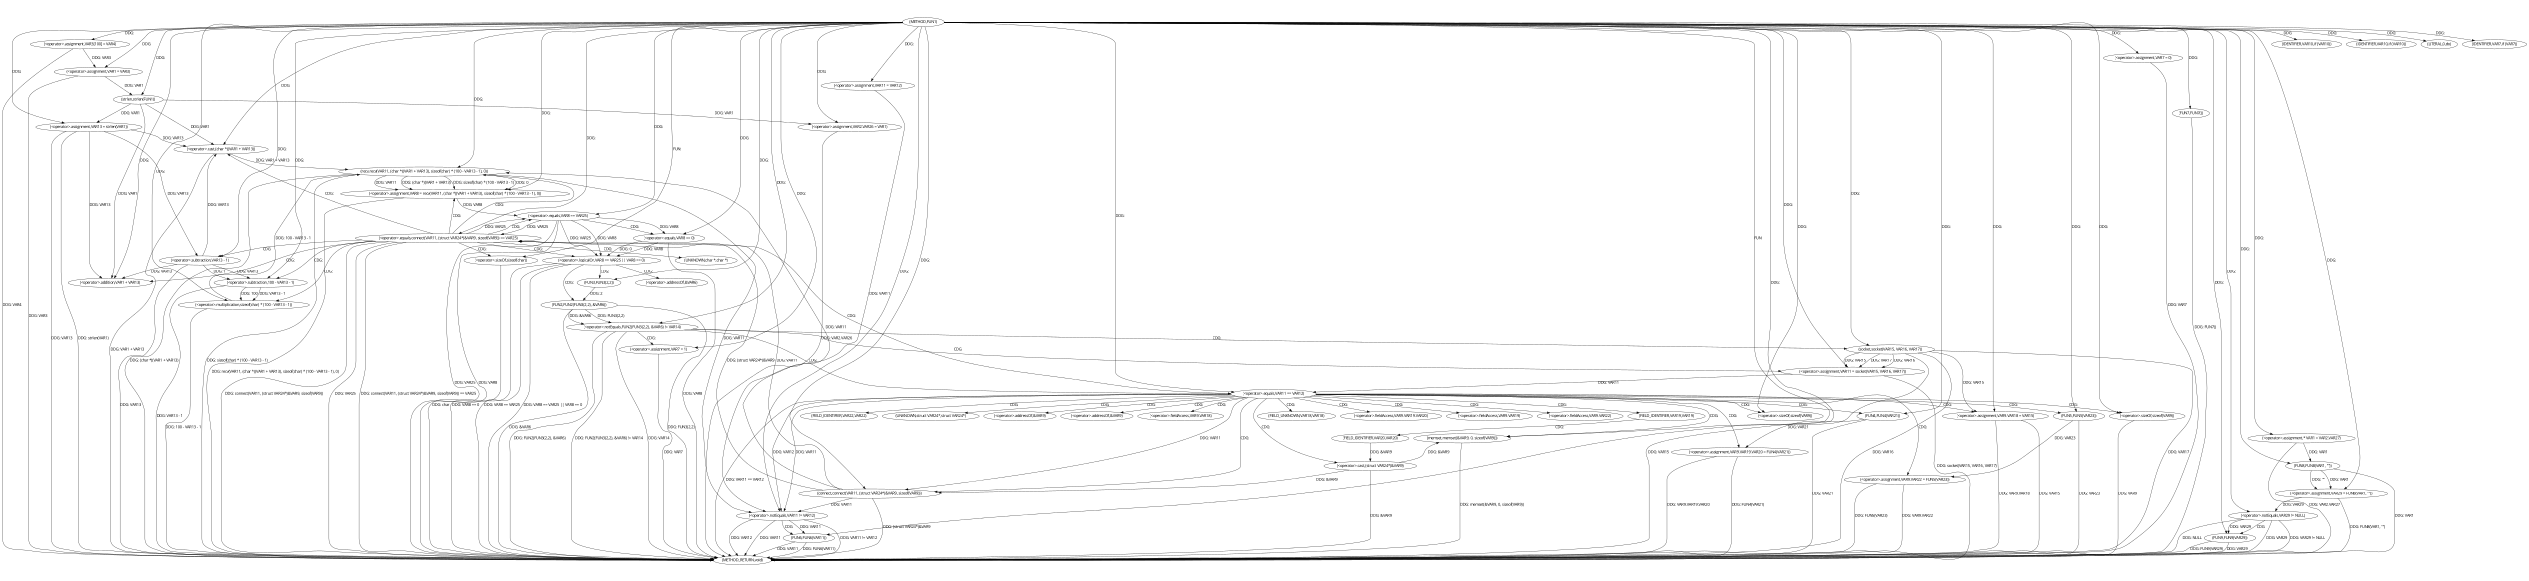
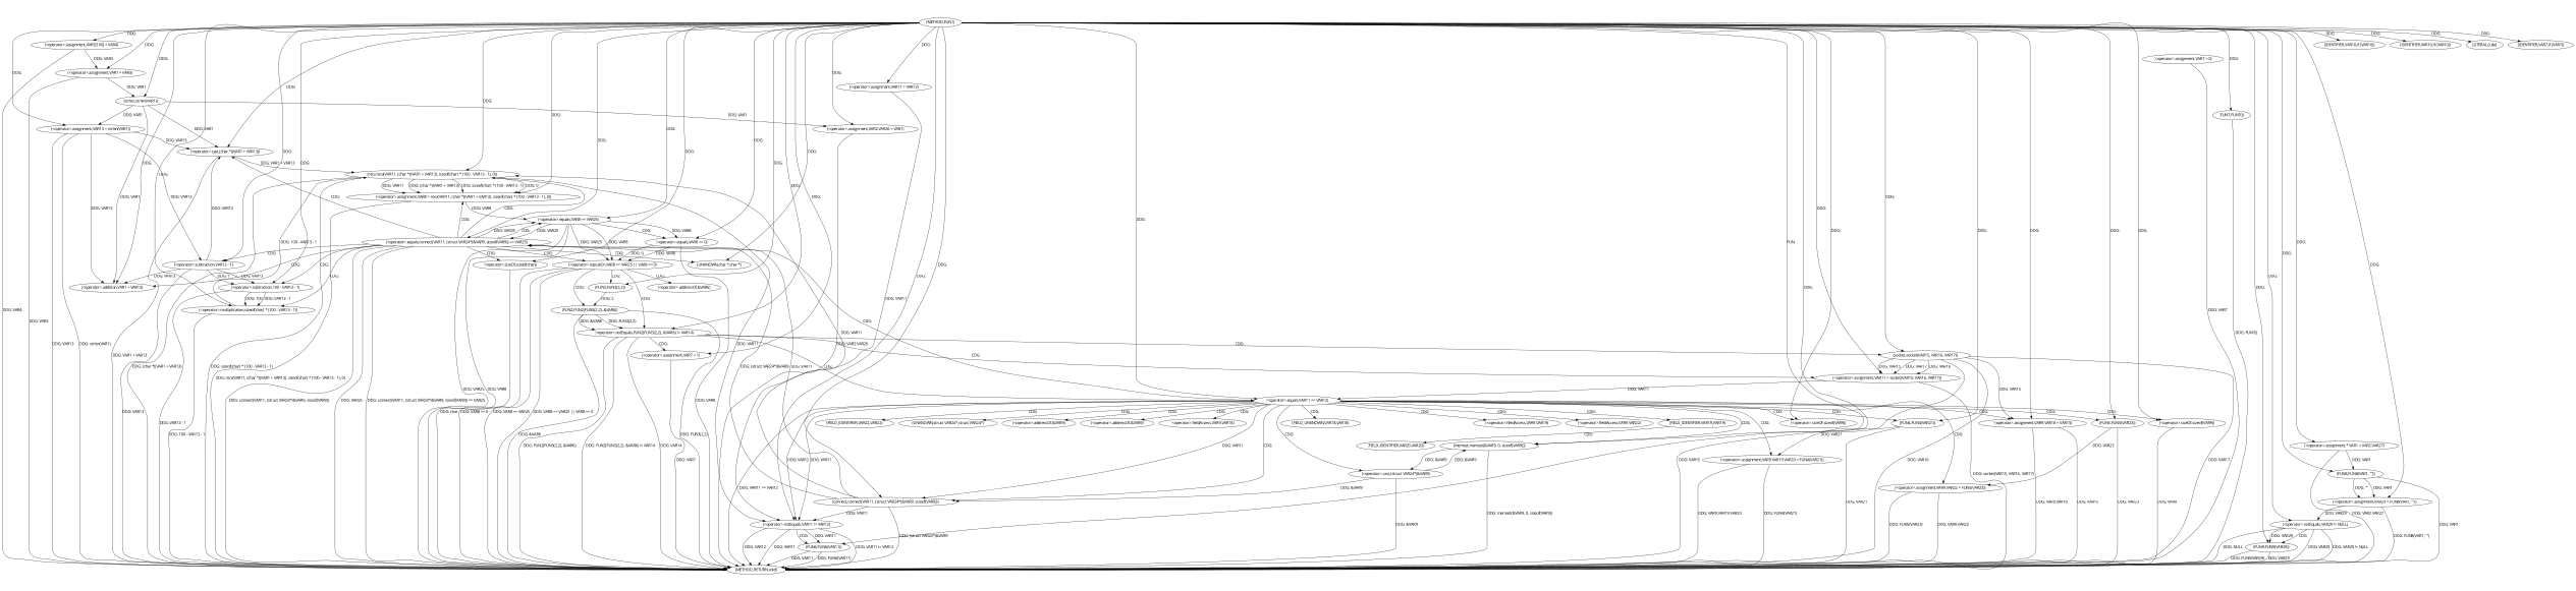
  digraph {
    fontname="Open Sans"
    node [fontname="Open Sans"]
    edge [fontname="Open Sans"]
    n1 [label="(METHOD,FUN1)"]
    n2 [label="(<operator>.assignment,VAR3[100] = VAR4)"]
    n3 [label="(<operator>.assignment,VAR1 = VAR3)"]
    n4 [label="(<operator>.assignment,VAR7 = 0)"]
    n5 [label="(<operator>.assignment,VAR11 = VAR12)"]
    n6 [label="(<operator>.assignment,VAR13 = strlen(VAR1))"]
-   n7 [label="(strlen,strlen(FUN1))"]
+   n7 [label="(strlen,strlen(VAR1))"]
    n8 [label="(<operator>.notEquals,FUN2(FUN3(2,2), &VAR6) != VAR14)"]
    n9 [label="(FUN3,FUN3(2,2))"]
    n10 [label="(<operator>.assignment,VAR7 = 1)"]
    n11 [label="(<operator>.assignment,VAR11 = socket(VAR15, VAR16, VAR17))"]
    n12 [label="(socket,socket(VAR15, VAR16, VAR17))"]
    n13 [label="(<operator>.equals,VAR11 == VAR12)"]
    n14 [label="(memset,memset(&VAR9, 0, sizeof(VAR9)))"]
    n15 [label="(<operator>.sizeOf,sizeof(VAR9))"]
    n16 [label="(<operator>.assignment,VAR9.VAR18 = VAR15)"]
    n17 [label="(FUN4,FUN4(VAR21))"]
    n18 [label="(FUN5,FUN5(VAR23))"]
    n19 [label="(<operator>.equals,connect(VAR11, (struct VAR24*)&VAR9, sizeof(VAR9)) == VAR25)"]
    n20 [label="(connect,connect(VAR11, (struct VAR24*)&VAR9, sizeof(VAR9)))"]
    n21 [label="(<operator>.sizeOf,sizeof(VAR9))"]
    n22 [label="(<operator>.assignment,VAR8 = recv(VAR11, (char *)(VAR1 + VAR13), sizeof(char) * (100 - VAR13 - 1), 0))"]
    n23 [label="(recv,recv(VAR11, (char *)(VAR1 + VAR13), sizeof(char) * (100 - VAR13 - 1), 0))"]
    n24 [label="(<operator>.cast,(char *)(VAR1 + VAR13))"]
    n25 [label="(<operator>.addition,VAR1 + VAR13)"]
    n26 [label="(<operator>.multiplication,sizeof(char) * (100 - VAR13 - 1))"]
    n27 [label="(<operator>.sizeOf,sizeof(char))"]
    n28 [label="(<operator>.subtraction,100 - VAR13 - 1)"]
    n29 [label="(<operator>.subtraction,VAR13 - 1)"]
    n30 [label="(<operator>.equals,VAR8 == VAR25)"]
    n31 [label="(<operator>.equals,VAR8 == 0)"]
    n32 [label="(IDENTIFIER,VAR10,if (VAR10))"]
    n33 [label="(IDENTIFIER,VAR10,if (VAR10))"]
    n34 [label="(LITERAL,0,do)"]
    n35 [label="(<operator>.notEquals,VAR11 != VAR12)"]
    n36 [label="(FUN6,FUN6(VAR11))"]
    n37 [label="(IDENTIFIER,VAR7,if (VAR7))"]
    n38 [label="(FUN7,FUN7())"]
    n39 [label="(<operator>.assignment,VAR2.VAR26 = VAR1)"]
    n40 [label="(<operator>.assignment,* VAR1 = VAR2.VAR27)"]
    n41 [label="(<operator>.assignment,VAR29 = FUN8(VAR1, \"\"))"]
    n42 [label="(FUN8,FUN8(VAR1, \"\"))"]
    n43 [label="(<operator>.notEquals,VAR29 != NULL)"]
    n44 [label="(FUN9,FUN9(VAR29))"]
    n45 [label="(METHOD_RETURN,void)"]
    n46 [label="(FUN2,FUN2(FUN3(2,2), &VAR6))"]
    n47 [label="(<operator>.assignment,VAR9.VAR19.VAR20 = FUN4(VAR21))"]
    n48 [label="(<operator>.assignment,VAR9.VAR22 = FUN5(VAR23))"]
    n49 [label="(<operator>.cast,(struct VAR24*)&VAR9)"]
    n50 [label="(<operator>.addressOf,&VAR9)"]
    n51 [label="(<operator>.fieldAccess,VAR9.VAR18)"]
    n52 [label="(FIELD_UNKNOWN,VAR18,VAR18)"]
-   n53 [label="(<operator>.fieldAccess,VAR9.VAR19.VAR20)"]
    n54 [label="(<operator>.fieldAccess,VAR9.VAR19)"]
    n55 [label="(FIELD_IDENTIFIER,VAR19,VAR19)"]
    n56 [label="(<operator>.fieldAccess,VAR9.VAR22)"]
    n57 [label="(FIELD_IDENTIFIER,VAR22,VAR22)"]
    n58 [label="(UNKNOWN,struct VAR24*,struct VAR24*)"]
    n59 [label="(<operator>.addressOf,&VAR9)"]
    n60 [label="(<operator>.logicalOr,VAR8 == VAR25 || VAR8 == 0)"]
    n61 [label="(UNKNOWN,char *,char *)"]
    n62 [label="(FIELD_IDENTIFIER,VAR20,VAR20)"]
    n63 [label="(<operator>.addressOf,&VAR6)"]
    n1 -> n2 [label="DDG: "]
    n1 -> n3 [label="DDG: "]
-   n1 -> n4 [label="DDG: "]
+   n1 -> n61 [label="DDG: "]
    n1 -> n5 [label="DDG: "]
    n1 -> n6 [label="DDG: "]
    n1 -> n7 [label="DDG: "]
    n1 -> n8 [label="DDG: "]
    n1 -> n9 [label="DDG: "]
    n1 -> n10 [label="DDG: "]
    n1 -> n11 [label="DDG: "]
    n1 -> n12 [label="DDG: "]
    n1 -> n13 [label="DDG: "]
    n1 -> n14 [label="FUN: "]
    n1 -> n15 [label="DDG: "]
    n1 -> n16 [label="DDG: "]
    n1 -> n17 [label="DDG: "]
    n1 -> n18 [label="DDG: "]
    n1 -> n19 [label="DDG: "]
    n1 -> n20 [label="DDG: "]
    n1 -> n21 [label="DDG: "]
    n1 -> n22 [label="DDG: "]
    n1 -> n23 [label="DDG: "]
    n1 -> n24 [label="DDG: "]
    n1 -> n25 [label="DDG: "]
    n1 -> n26 [label="DDG: "]
-   n1 -> n27 [label="FUN: "]
+   n1 -> n27 [label="DDG: "]
    n1 -> n28 [label="DDG: "]
    n1 -> n29 [label="DDG: "]
    n1 -> n30 [label="DDG: "]
    n1 -> n31 [label="DDG: "]
    n1 -> n32 [label="DDG: "]
    n1 -> n33 [label="DDG: "]
    n1 -> n34 [label="DDG: "]
    n1 -> n35 [label="DDG: "]
    n1 -> n36 [label="DDG: "]
    n1 -> n37 [label="DDG: "]
    n1 -> n38 [label="DDG: "]
    n1 -> n39 [label="DDG: "]
    n1 -> n40 [label="DDG: "]
    n1 -> n41 [label="DDG: "]
    n1 -> n42 [label="DDG: "]
    n1 -> n43 [label="DDG: "]
    n1 -> n44 [label="DDG: "]
    n2 -> n3 [label="DDG: VAR3"]
    n2 -> n45 [label="DDG: VAR4"]
    n3 -> n7 [label="DDG: VAR1"]
    n3 -> n45 [label="DDG: VAR3"]
    n4 -> n45 [label="DDG: VAR7"]
    n5 -> n35 [label="DDG: VAR11"]
    n6 -> n24 [label="DDG: VAR13"]
    n6 -> n25 [label="DDG: VAR13"]
    n6 -> n29 [label="DDG: VAR13"]
    n6 -> n45 [label="DDG: VAR13"]
    n6 -> n45 [label="DDG: strlen(VAR1)"]
    n7 -> n6 [label="DDG: VAR1"]
    n7 -> n24 [label="DDG: VAR1"]
    n7 -> n25 [label="DDG: VAR1"]
    n7 -> n39 [label="DDG: VAR1"]
    n8 -> n10 [label="CDG: "]
    n8 -> n11 [label="CDG: "]
    n8 -> n12 [label="CDG: "]
    n8 -> n13 [label="CDG: "]
    n8 -> n45 [label="DDG: FUN2(FUN3(2,2), &VAR6)"]
    n8 -> n45 [label="DDG: FUN2(FUN3(2,2), &VAR6) != VAR14"]
    n8 -> n45 [label="DDG: VAR14"]
    n9 -> n46 [label="DDG: 2"]
    n10 -> n45 [label="DDG: VAR7"]
    n11 -> n13 [label="DDG: VAR11"]
    n11 -> n45 [label="DDG: socket(VAR15, VAR16, VAR17)"]
    n12 -> n11 [label="DDG: VAR15"]
    n12 -> n11 [label="DDG: VAR16"]
    n12 -> n11 [label="DDG: VAR17"]
    n12 -> n16 [label="DDG: VAR15"]
    n12 -> n45 [label="DDG: VAR16"]
    n12 -> n45 [label="DDG: VAR15"]
    n12 -> n45 [label="DDG: VAR17"]
    n13 -> n14 [label="CDG: "]
    n13 -> n15 [label="CDG: "]
    n13 -> n16 [label="CDG: "]
    n13 -> n17 [label="CDG: "]
    n13 -> n18 [label="CDG: "]
    n13 -> n19 [label="CDG: "]
    n13 -> n20 [label="DDG: VAR11"]
    n13 -> n20 [label="CDG: "]
    n13 -> n21 [label="CDG: "]
    n13 -> n35 [label="DDG: VAR11"]
    n13 -> n35 [label="DDG: VAR12"]
    n13 -> n45 [label="DDG: VAR11 == VAR12"]
    n13 -> n47 [label="CDG: "]
    n13 -> n48 [label="CDG: "]
    n13 -> n49 [label="CDG: "]
    n13 -> n50 [label="CDG: "]
    n13 -> n51 [label="CDG: "]
    n13 -> n52 [label="CDG: "]
-   n13 -> n53 [label="CDG: "]
    n13 -> n54 [label="CDG: "]
    n13 -> n55 [label="CDG: "]
    n13 -> n56 [label="CDG: "]
    n13 -> n57 [label="CDG: "]
    n13 -> n58 [label="CDG: "]
    n13 -> n59 [label="CDG: "]
    n14 -> n45 [label="DDG: memset(&VAR9, 0, sizeof(VAR9))"]
-   n62 -> n49 [label="DDG: &VAR9"]
+   n14 -> n49 [label="DDG: &VAR9"]
    n16 -> n45 [label="DDG: VAR9.VAR18"]
    n16 -> n45 [label="DDG: VAR15"]
    n17 -> n45 [label="DDG: VAR21"]
    n17 -> n47 [label="DDG: VAR21"]
    n18 -> n45 [label="DDG: VAR23"]
    n18 -> n48 [label="DDG: VAR23"]
    n19 -> n22 [label="CDG: "]
    n19 -> n23 [label="CDG: "]
    n19 -> n24 [label="CDG: "]
    n19 -> n25 [label="CDG: "]
    n19 -> n26 [label="CDG: "]
    n19 -> n27 [label="CDG: "]
    n19 -> n28 [label="CDG: "]
    n19 -> n29 [label="CDG: "]
    n19 -> n30 [label="DDG: VAR25"]
    n19 -> n30 [label="CDG: "]
    n19 -> n45 [label="DDG: connect(VAR11, (struct VAR24*)&VAR9, sizeof(VAR9))"]
    n19 -> n45 [label="DDG: connect(VAR11, (struct VAR24*)&VAR9, sizeof(VAR9)) == VAR25"]
    n19 -> n45 [label="DDG: VAR25"]
    n19 -> n60 [label="CDG: "]
    n19 -> n61 [label="CDG: "]
    n20 -> n19 [label="DDG: VAR11"]
    n20 -> n19 [label="DDG: (struct VAR24*)&VAR9"]
    n20 -> n23 [label="DDG: VAR11"]
    n20 -> n35 [label="DDG: VAR11"]
    n20 -> n45 [label="DDG: (struct VAR24*)&VAR9"]
    n21 -> n45 [label="DDG: VAR9"]
    n22 -> n30 [label="DDG: VAR8"]
    n22 -> n45 [label="DDG: recv(VAR11, (char *)(VAR1 + VAR13), sizeof(char) * (100 - VAR13 - 1), 0)"]
    n23 -> n22 [label="DDG: VAR11"]
    n23 -> n22 [label="DDG: (char *)(VAR1 + VAR13)"]
    n23 -> n22 [label="DDG: sizeof(char) * (100 - VAR13 - 1)"]
    n23 -> n22 [label="DDG: 0"]
    n23 -> n35 [label="DDG: VAR11"]
    n23 -> n45 [label="DDG: sizeof(char) * (100 - VAR13 - 1)"]
    n23 -> n45 [label="DDG: (char *)(VAR1 + VAR13)"]
    n24 -> n23 [label="DDG: VAR1 + VAR13"]
    n24 -> n45 [label="DDG: VAR1 + VAR13"]
    n26 -> n23 [label="DDG: 100 - VAR13 - 1"]
    n26 -> n45 [label="DDG: 100 - VAR13 - 1"]
    n27 -> n45 [label="DDG: char"]
    n28 -> n26 [label="DDG: 100"]
    n28 -> n26 [label="DDG: VAR13 - 1"]
    n28 -> n45 [label="DDG: VAR13 - 1"]
    n29 -> n24 [label="DDG: VAR13"]
    n29 -> n25 [label="DDG: VAR13"]
    n29 -> n28 [label="DDG: VAR13"]
    n29 -> n28 [label="DDG: 1"]
    n29 -> n45 [label="DDG: VAR13"]
    n30 -> n19 [label="DDG: VAR25"]
    n30 -> n31 [label="DDG: VAR8"]
    n30 -> n31 [label="CDG: "]
    n30 -> n45 [label="DDG: VAR8"]
    n30 -> n45 [label="DDG: VAR25"]
    n30 -> n60 [label="DDG: VAR8"]
    n30 -> n60 [label="DDG: VAR25"]
    n31 -> n45 [label="DDG: VAR8"]
    n31 -> n60 [label="DDG: VAR8"]
    n31 -> n60 [label="DDG: 0"]
    n35 -> n36 [label="DDG: VAR11"]
    n35 -> n36 [label="CDG: "]
    n35 -> n45 [label="DDG: VAR11 != VAR12"]
    n35 -> n45 [label="DDG: VAR12"]
    n35 -> n45 [label="DDG: VAR11"]
    n36 -> n45 [label="DDG: VAR11"]
    n36 -> n45 [label="DDG: FUN6(VAR11)"]
    n38 -> n45 [label="DDG: FUN7()"]
    n39 -> n45 [label="DDG: VAR2.VAR26"]
    n40 -> n42 [label="DDG: VAR1"]
    n40 -> n45 [label="DDG: VAR2.VAR27"]
    n41 -> n43 [label="DDG: VAR29"]
    n41 -> n45 [label="DDG: FUN8(VAR1, \"\")"]
    n42 -> n41 [label="DDG: VAR1"]
    n42 -> n41 [label="DDG: \"\""]
    n42 -> n45 [label="DDG: VAR1"]
    n43 -> n44 [label="DDG: VAR29"]
    n43 -> n44 [label="CDG: "]
    n43 -> n45 [label="DDG: VAR29"]
    n43 -> n45 [label="DDG: NULL"]
    n43 -> n45 [label="DDG: VAR29 != NULL"]
    n44 -> n45 [label="DDG: FUN9(VAR29)"]
    n44 -> n45 [label="DDG: VAR29"]
    n46 -> n8 [label="DDG: FUN3(2,2)"]
    n46 -> n8 [label="DDG: &VAR6"]
    n46 -> n45 [label="DDG: FUN3(2,2)"]
    n46 -> n45 [label="DDG: &VAR6"]
    n47 -> n45 [label="DDG: VAR9.VAR19.VAR20"]
    n47 -> n45 [label="DDG: FUN4(VAR21)"]
    n48 -> n45 [label="DDG: FUN5(VAR23)"]
    n48 -> n45 [label="DDG: VAR9.VAR22"]
    n49 -> n14 [label="DDG: &VAR9"]
    n49 -> n20 [label="DDG: &VAR9"]
    n49 -> n45 [label="DDG: &VAR9"]
    n55 -> n62 [label="CDG: "]
+   n60 -> n8 [label="CDG: "]
    n60 -> n9 [label="CDG: "]
    n60 -> n45 [label="DDG: VAR8 == VAR25 || VAR8 == 0"]
    n60 -> n45 [label="DDG: VAR8 == 0"]
    n60 -> n45 [label="DDG: VAR8 == VAR25"]
    n60 -> n46 [label="CDG: "]
    n60 -> n63 [label="CDG: "]
  }
